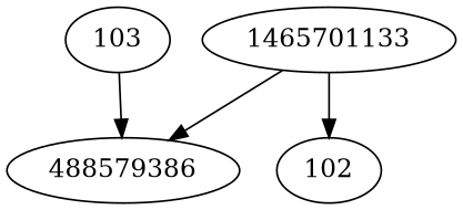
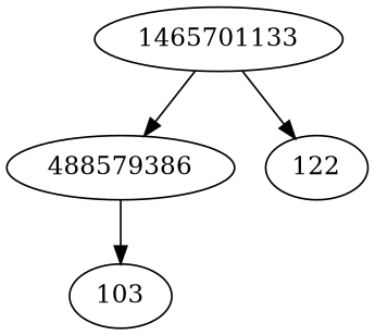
  strict digraph {
    fontname="DejaVu Serif"
    node [fontname="DejaVu Serif"]
    edge [fontname="DejaVu Serif"]
    488579386
    103
    1465701133
-   102
-   103 -> 488579386
+   102 [label=122]
+   488579386 -> 103
    1465701133 -> 488579386
    1465701133 -> 102
  }
